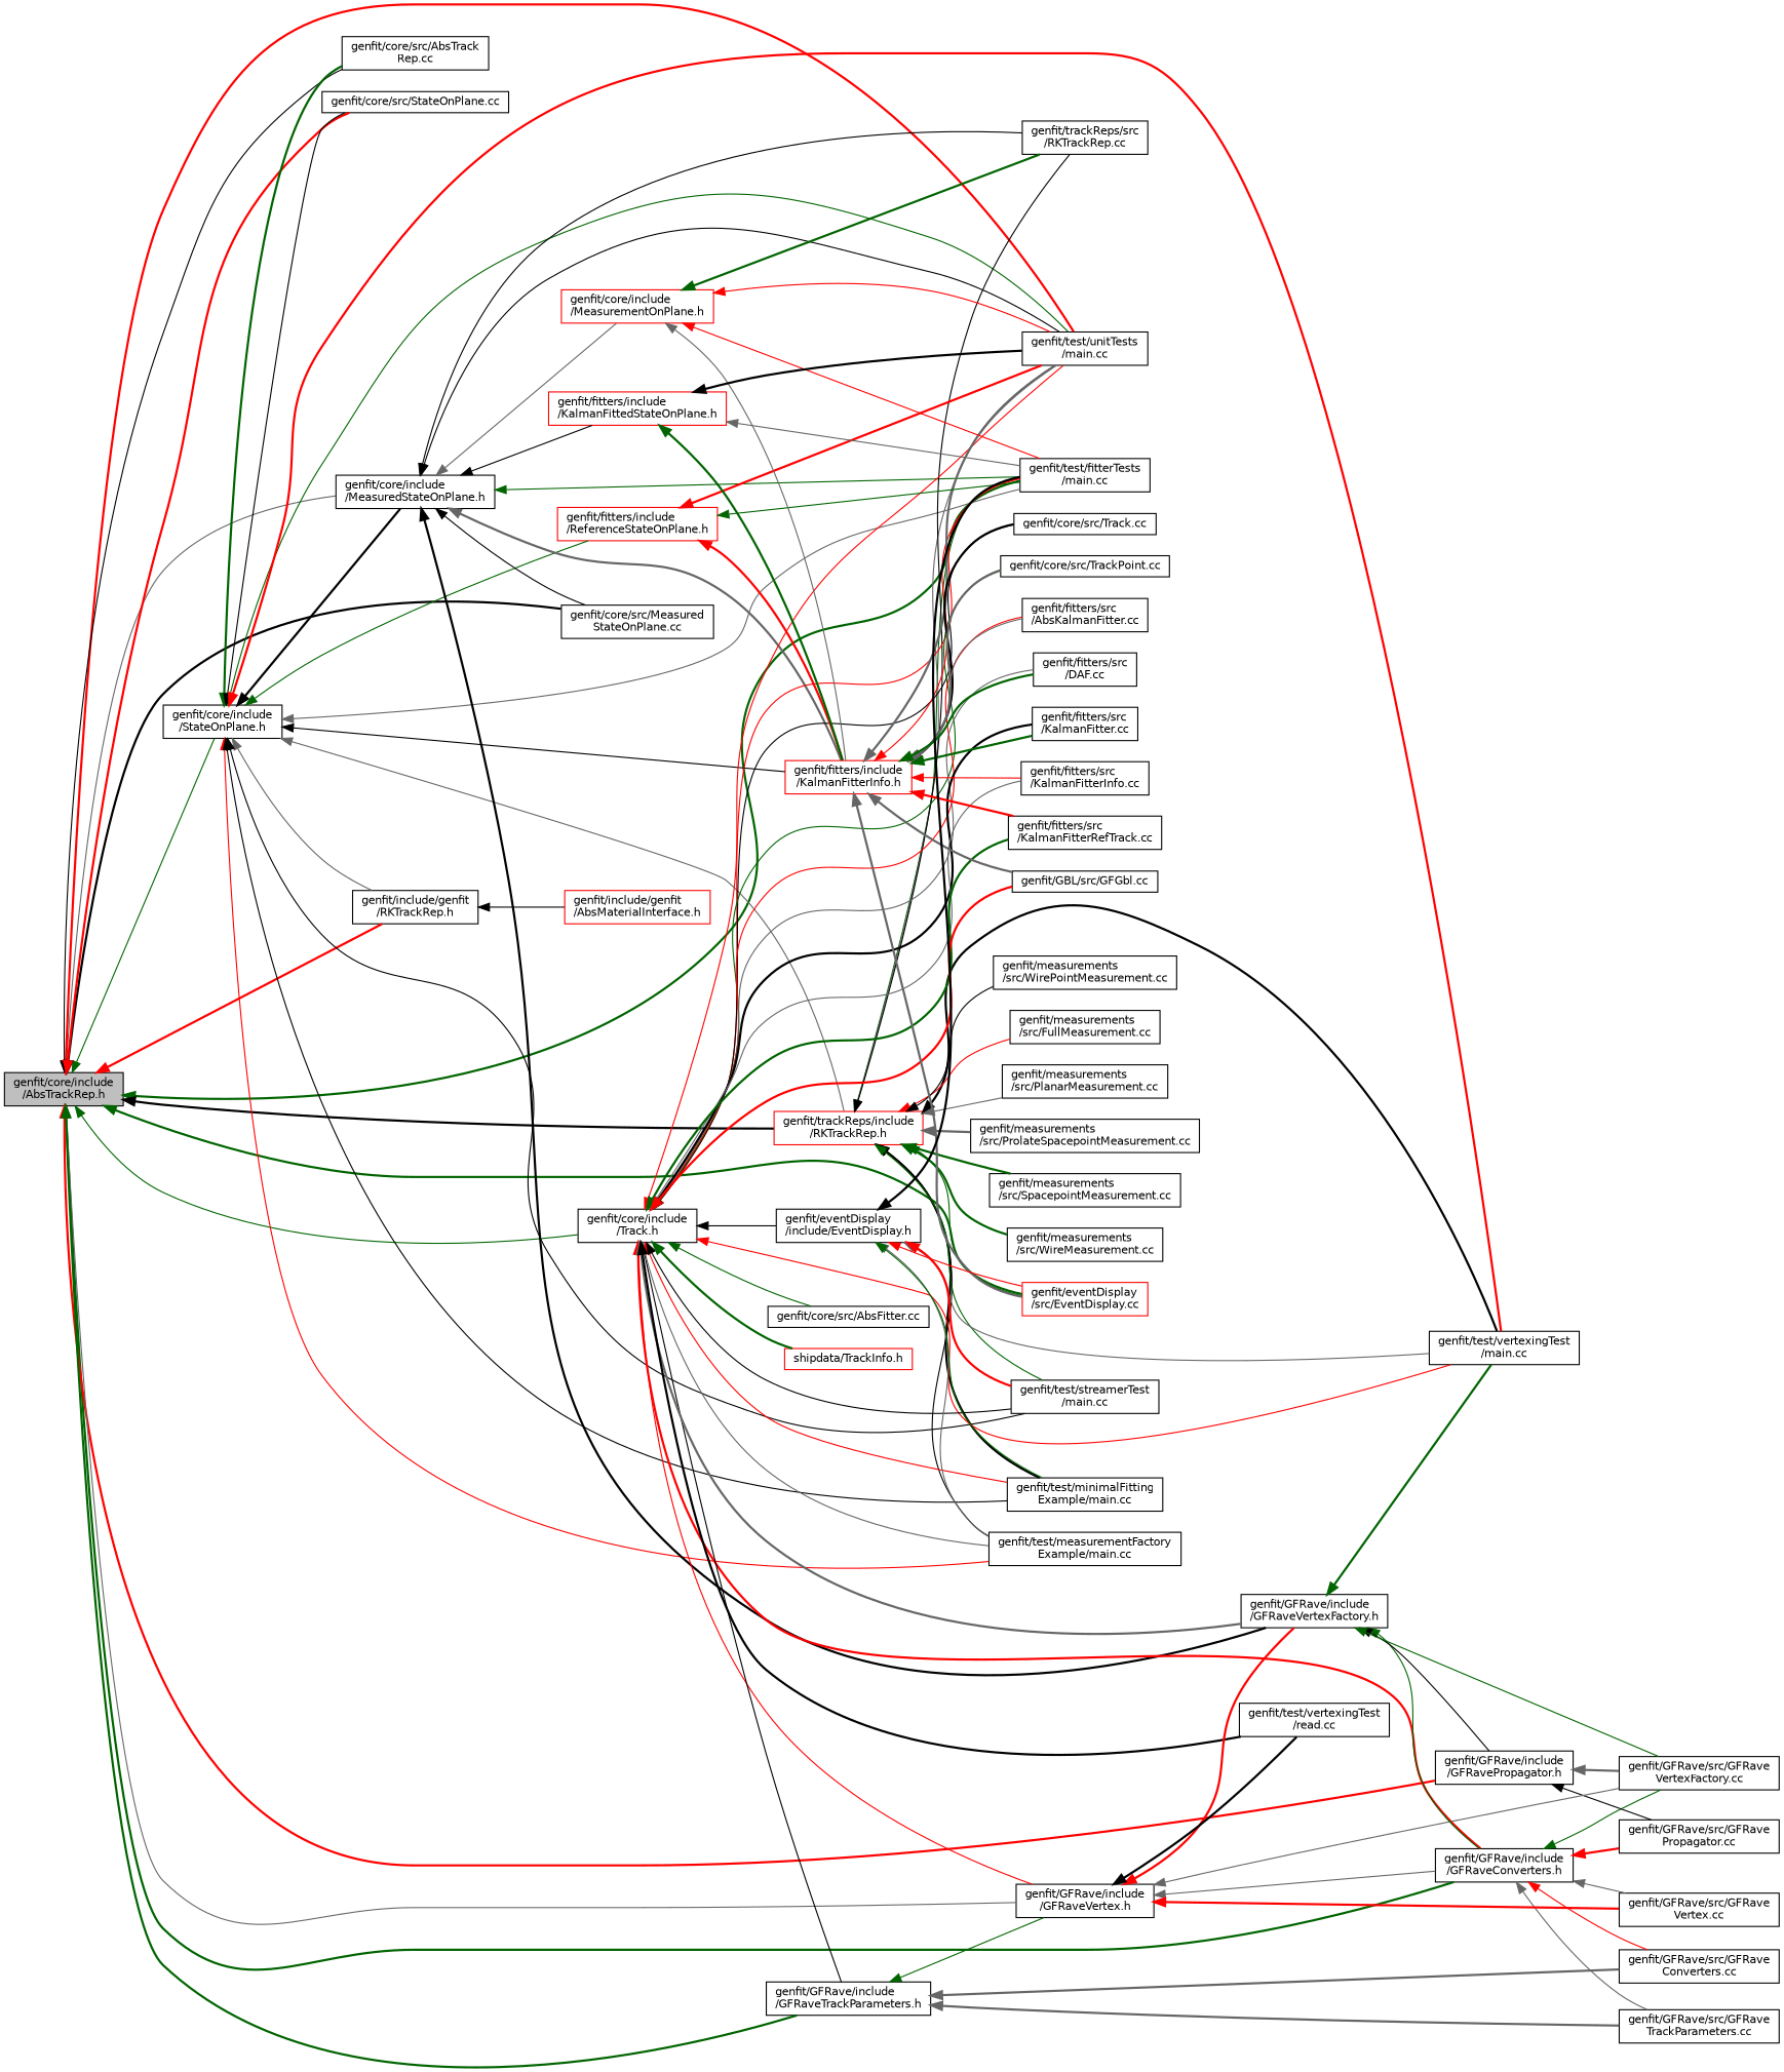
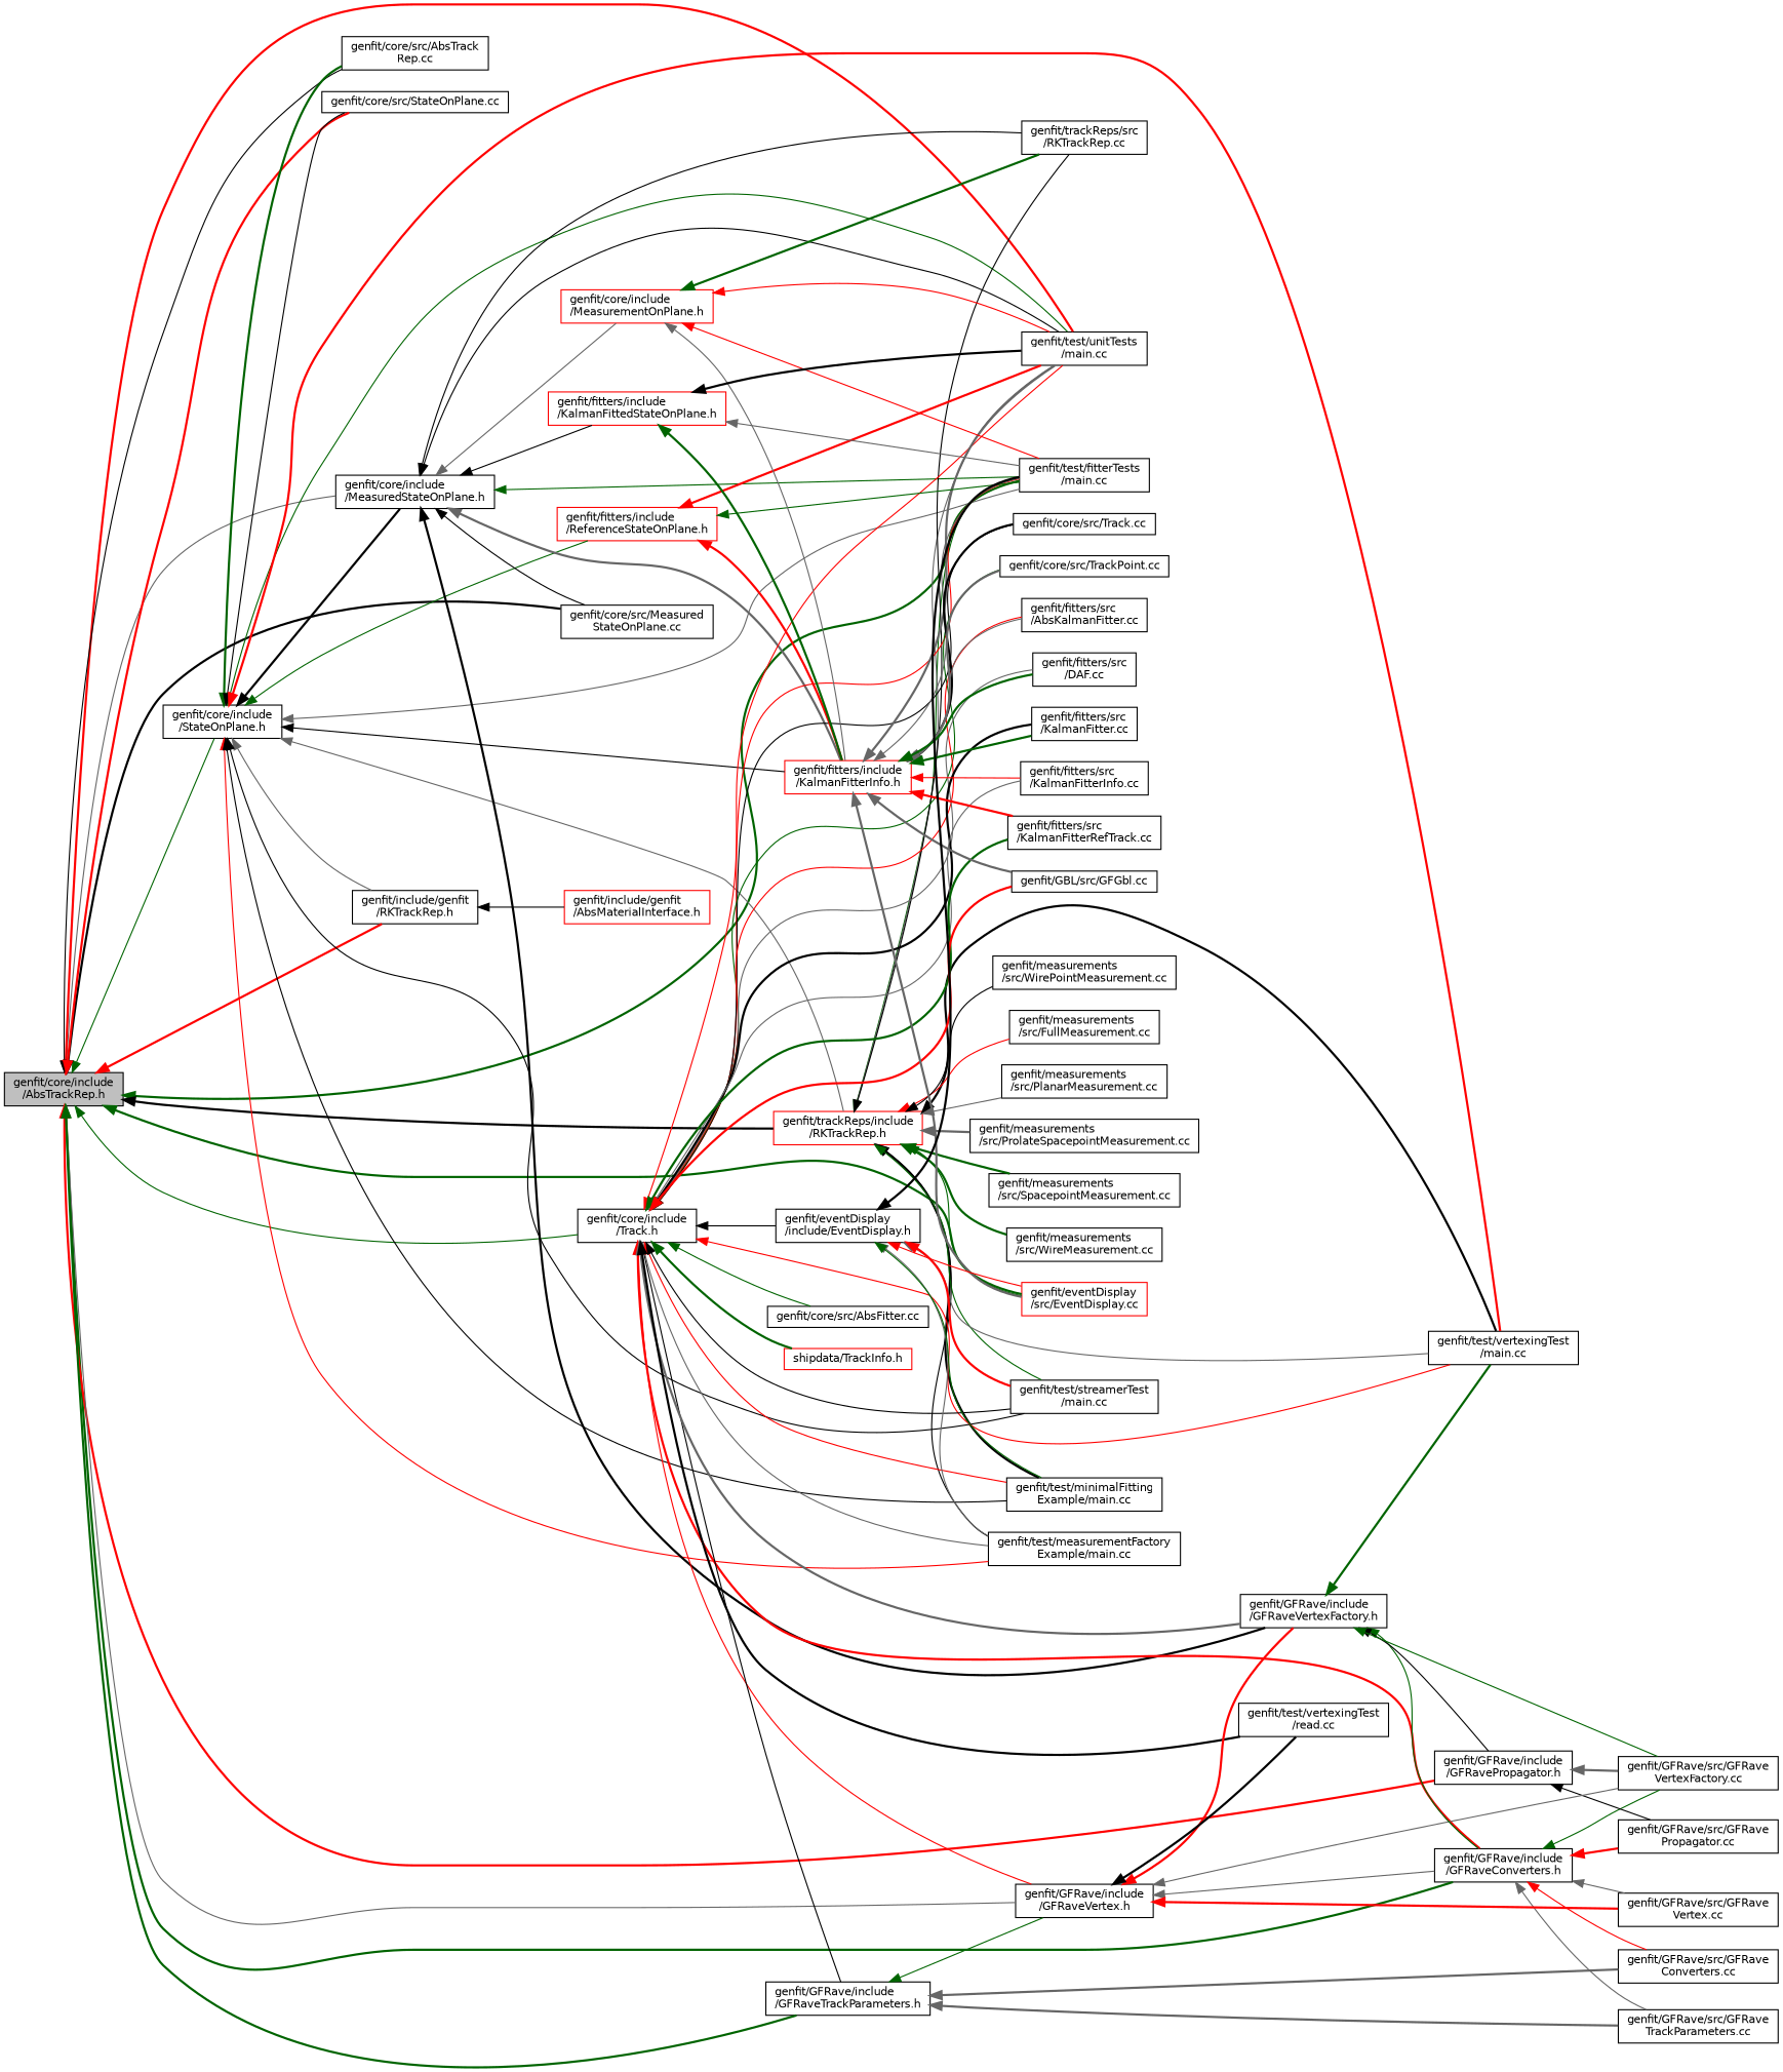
  digraph {
    rankdir=LR
    node [color=black fillcolor=white fontname=Helvetica fontsize=10 shape=record style=filled]
    edge [color=black dir=back fontname=Helvetica fontsize=10 labelfontname=Helvetica labelfontsize=10 style=solid]
    n1 [fillcolor=grey75 fontcolor=black height=0.2 label="genfit/core/include\l/AbsTrackRep.h" width=0.4]
    n2 [height=0.2 label="genfit/core/include\l/StateOnPlane.h" width=0.4]
    n3 [height=0.2 label="genfit/core/include\l/MeasuredStateOnPlane.h" width=0.4]
    n4 [color=red height=0.2 label="genfit/eventDisplay\l/src/EventDisplay.cc" width=0.4]
    n5 [height=0.2 label="genfit/test/fitterTests\l/main.cc" width=0.4]
    n6 [height=0.2 label="genfit/test/unitTests\l/main.cc" width=0.4]
    n7 [height=0.2 label="genfit/core/src/Measured\lStateOnPlane.cc" width=0.4]
    n8 [height=0.2 label="genfit/GFRave/include\l/GFRaveConverters.h" width=0.4]
    n9 [height=0.2 label="genfit/GFRave/include\l/GFRavePropagator.h" width=0.4]
    n10 [height=0.2 label="genfit/core/src/AbsTrack\lRep.cc" width=0.4]
    n11 [height=0.2 label="genfit/core/src/StateOnPlane.cc" width=0.4]
    n12 [height=0.2 label="genfit/include/genfit\l/RKTrackRep.h" width=0.4]
    n13 [color=red height=0.2 label="genfit/trackReps/include\l/RKTrackRep.h" width=0.4]
    n14 [height=0.2 label="genfit/core/include\l/Track.h" width=0.4]
    n15 [height=0.2 label="genfit/GFRave/include\l/GFRaveVertex.h" width=0.4]
    n16 [height=0.2 label="genfit/GFRave/include\l/GFRaveTrackParameters.h" width=0.4]
    n17 [color=red height=0.2 label="genfit/fitters/include\l/KalmanFitterInfo.h" width=0.4]
    n18 [height=0.2 label="genfit/test/vertexingTest\l/main.cc" width=0.4]
    n19 [color=red height=0.2 label="genfit/fitters/include\l/ReferenceStateOnPlane.h" width=0.4]
    n20 [height=0.2 label="genfit/test/measurementFactory\lExample/main.cc" width=0.4]
    n21 [height=0.2 label="genfit/test/minimalFitting\lExample/main.cc" width=0.4]
    n22 [height=0.2 label="genfit/test/streamerTest\l/main.cc" width=0.4]
    n23 [color=red height=0.2 label="genfit/core/include\l/MeasurementOnPlane.h" width=0.4]
    n24 [height=0.2 label="genfit/trackReps/src\l/RKTrackRep.cc" width=0.4]
    n25 [color=red height=0.2 label="genfit/fitters/include\l/KalmanFittedStateOnPlane.h" width=0.4]
    n26 [height=0.2 label="genfit/GFRave/include\l/GFRaveVertexFactory.h" width=0.4]
    n27 [height=0.2 label="genfit/GFRave/src/GFRave\lVertexFactory.cc" width=0.4]
    n28 [height=0.2 label="genfit/GFRave/src/GFRave\lConverters.cc" width=0.4]
    n29 [height=0.2 label="genfit/GFRave/src/GFRave\lPropagator.cc" width=0.4]
    n30 [height=0.2 label="genfit/GFRave/src/GFRave\lTrackParameters.cc" width=0.4]
    n31 [height=0.2 label="genfit/GFRave/src/GFRave\lVertex.cc" width=0.4]
    n32 [color=red height=0.2 label="genfit/include/genfit\l/AbsMaterialInterface.h" width=0.4]
    n33 [height=0.2 label="genfit/measurements\l/src/FullMeasurement.cc" width=0.4]
    n34 [height=0.2 label="genfit/measurements\l/src/PlanarMeasurement.cc" width=0.4]
    n35 [height=0.2 label="genfit/measurements\l/src/ProlateSpacepointMeasurement.cc" width=0.4]
    n36 [height=0.2 label="genfit/measurements\l/src/SpacepointMeasurement.cc" width=0.4]
    n37 [height=0.2 label="genfit/measurements\l/src/WireMeasurement.cc" width=0.4]
    n38 [height=0.2 label="genfit/measurements\l/src/WirePointMeasurement.cc" width=0.4]
    n39 [height=0.2 label="genfit/core/src/Track.cc" width=0.4]
    n40 [height=0.2 label="genfit/core/src/TrackPoint.cc" width=0.4]
    n41 [height=0.2 label="genfit/fitters/src\l/AbsKalmanFitter.cc" width=0.4]
    n42 [height=0.2 label="genfit/fitters/src\l/DAF.cc" width=0.4]
    n43 [height=0.2 label="genfit/fitters/src\l/KalmanFitter.cc" width=0.4]
    n44 [height=0.2 label="genfit/fitters/src\l/KalmanFitterInfo.cc" width=0.4]
    n45 [height=0.2 label="genfit/fitters/src\l/KalmanFitterRefTrack.cc" width=0.4]
    n46 [height=0.2 label="genfit/GBL/src/GFGbl.cc" width=0.4]
    n47 [height=0.2 label="genfit/core/src/AbsFitter.cc" width=0.4]
    n48 [height=0.2 label="genfit/eventDisplay\l/include/EventDisplay.h" width=0.4]
    n49 [height=0.2 label="genfit/test/vertexingTest\l/read.cc" width=0.4]
    n50 [color=red height=0.2 label="shipdata/TrackInfo.h" width=0.4]
    n1 -> n2 [color=darkgreen]
    n1 -> n3 [color=gray40]
    n1 -> n4 [color=darkgreen style=bold]
    n1 -> n5 [color=darkgreen style=bold]
    n1 -> n6 [color=red style=bold]
    n1 -> n7 [style=bold]
    n1 -> n8 [color=darkgreen style=bold]
    n1 -> n9 [color=red style=bold]
    n1 -> n10
    n1 -> n11 [color=red style=bold]
    n1 -> n12 [color=red style=bold]
    n1 -> n13 [style=bold]
    n1 -> n14 [color=darkgreen]
    n1 -> n15 [color=gray40]
    n1 -> n16 [color=darkgreen style=bold]
    n2 -> n3 [style=bold]
    n2 -> n5 [color=gray40]
    n2 -> n6 [color=darkgreen]
    n2 -> n10 [color=darkgreen style=bold]
    n2 -> n11
    n2 -> n12 [color=gray40]
    n2 -> n13 [color=gray40]
    n2 -> n17
    n2 -> n18 [color=red style=bold]
    n2 -> n19 [color=darkgreen]
    n2 -> n20 [color=red]
    n2 -> n21
    n2 -> n22
    n3 -> n5 [color=darkgreen]
    n3 -> n6
    n3 -> n7
    n3 -> n17 [color=gray40 style=bold]
    n3 -> n23 [color=gray40]
    n3 -> n24
    n3 -> n25
    n3 -> n26 [style=bold]
    n8 -> n27 [color=darkgreen]
    n8 -> n28 [color=red]
    n8 -> n29 [color=red style=bold]
    n8 -> n30 [color=gray40]
    n8 -> n31 [color=gray40]
    n9 -> n27 [color=gray40 style=bold]
    n9 -> n29
    n12 -> n32
    n13 -> n4 [color=darkgreen]
    n13 -> n5 [color=darkgreen]
    n13 -> n6 [color=gray40]
    n13 -> n18 [style=bold]
    n13 -> n20
    n13 -> n21 [style=bold]
    n13 -> n22 [color=darkgreen]
    n13 -> n24
    n13 -> n33 [color=red]
    n13 -> n34 [color=gray40]
    n13 -> n35 [color=gray40 style=bold]
    n13 -> n36 [color=darkgreen style=bold]
    n13 -> n37 [color=darkgreen style=bold]
    n13 -> n38
    n14 -> n5 [color=red]
    n14 -> n6 [color=red]
    n14 -> n8 [color=red style=bold]
    n14 -> n15 [color=red]
    n14 -> n16
    n14 -> n18 [color=red]
    n14 -> n20 [color=gray40]
    n14 -> n21 [color=red]
    n14 -> n22
    n14 -> n26 [color=gray40 style=bold]
    n14 -> n39
    n14 -> n40 [color=darkgreen]
    n14 -> n41 [color=red]
    n14 -> n42 [color=gray40]
    n14 -> n43 [style=bold]
    n14 -> n44 [color=gray40]
    n14 -> n45 [color=darkgreen style=bold]
    n14 -> n46 [color=red style=bold]
    n14 -> n47 [color=darkgreen]
    n14 -> n48
    n14 -> n49 [style=bold]
    n14 -> n50 [color=darkgreen style=bold]
    n15 -> n8 [color=gray40]
    n15 -> n26 [color=red style=bold]
    n15 -> n27 [color=gray40]
    n15 -> n31 [color=red style=bold]
    n15 -> n49 [style=bold]
    n16 -> n15 [color=darkgreen]
    n16 -> n28 [color=gray40 style=bold]
    n16 -> n30 [color=gray40 style=bold]
    n17 -> n4 [color=gray40 style=bold]
-   n17 -> n5 [color=red]
+   n17 -> n5 [color=gray40]
    n17 -> n6 [color=gray40 style=bold]
    n17 -> n39 [style=bold]
    n17 -> n40 [color=gray40 style=bold]
    n17 -> n41 [color=gray40]
    n17 -> n42 [color=darkgreen style=bold]
    n17 -> n43 [color=darkgreen style=bold]
    n17 -> n44 [color=red]
    n17 -> n45 [color=red style=bold]
    n17 -> n46 [color=gray40 style=bold]
    n19 -> n5 [color=darkgreen]
    n19 -> n6 [color=red style=bold]
    n19 -> n17 [color=red style=bold]
    n23 -> n5 [color=red]
    n23 -> n6 [color=red]
    n23 -> n17 [color=gray40]
    n23 -> n24 [color=darkgreen style=bold]
    n25 -> n5 [color=gray40]
    n25 -> n6 [style=bold]
    n25 -> n17 [color=darkgreen style=bold]
    n26 -> n8 [color=darkgreen]
    n26 -> n9
    n26 -> n18 [color=darkgreen style=bold]
    n26 -> n27 [color=darkgreen]
    n48 -> n4 [color=red]
    n48 -> n5 [style=bold]
    n48 -> n18 [color=gray40]
    n48 -> n20 [color=gray40]
    n48 -> n21 [color=darkgreen]
    n48 -> n22 [color=red style=bold]
  }
